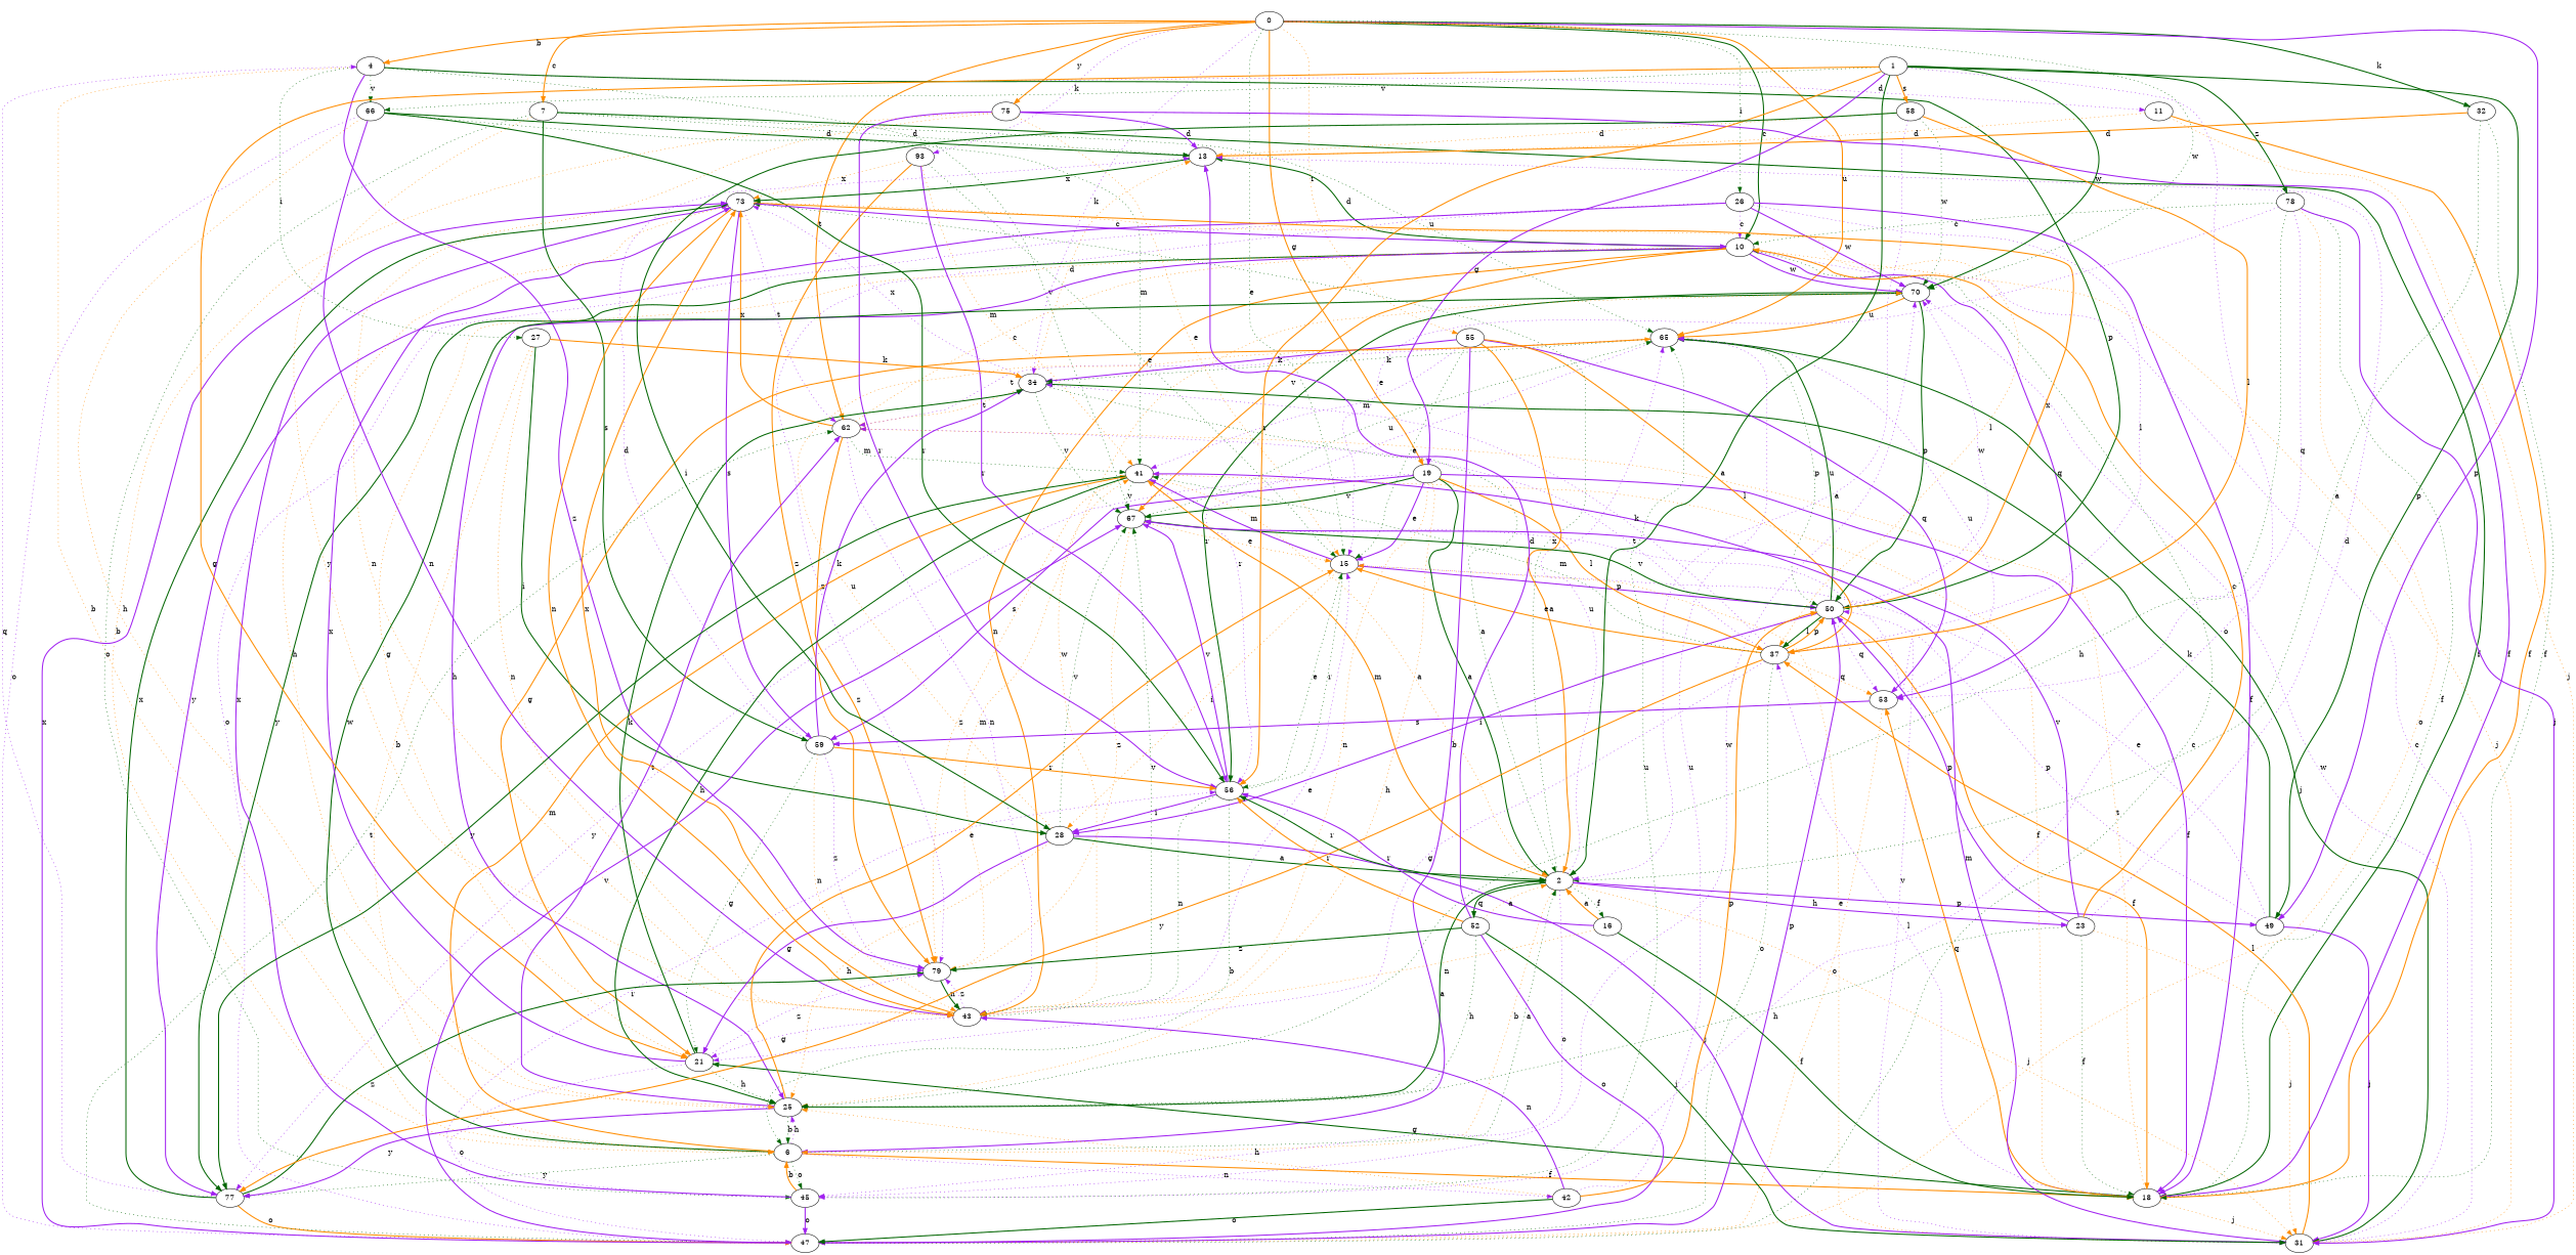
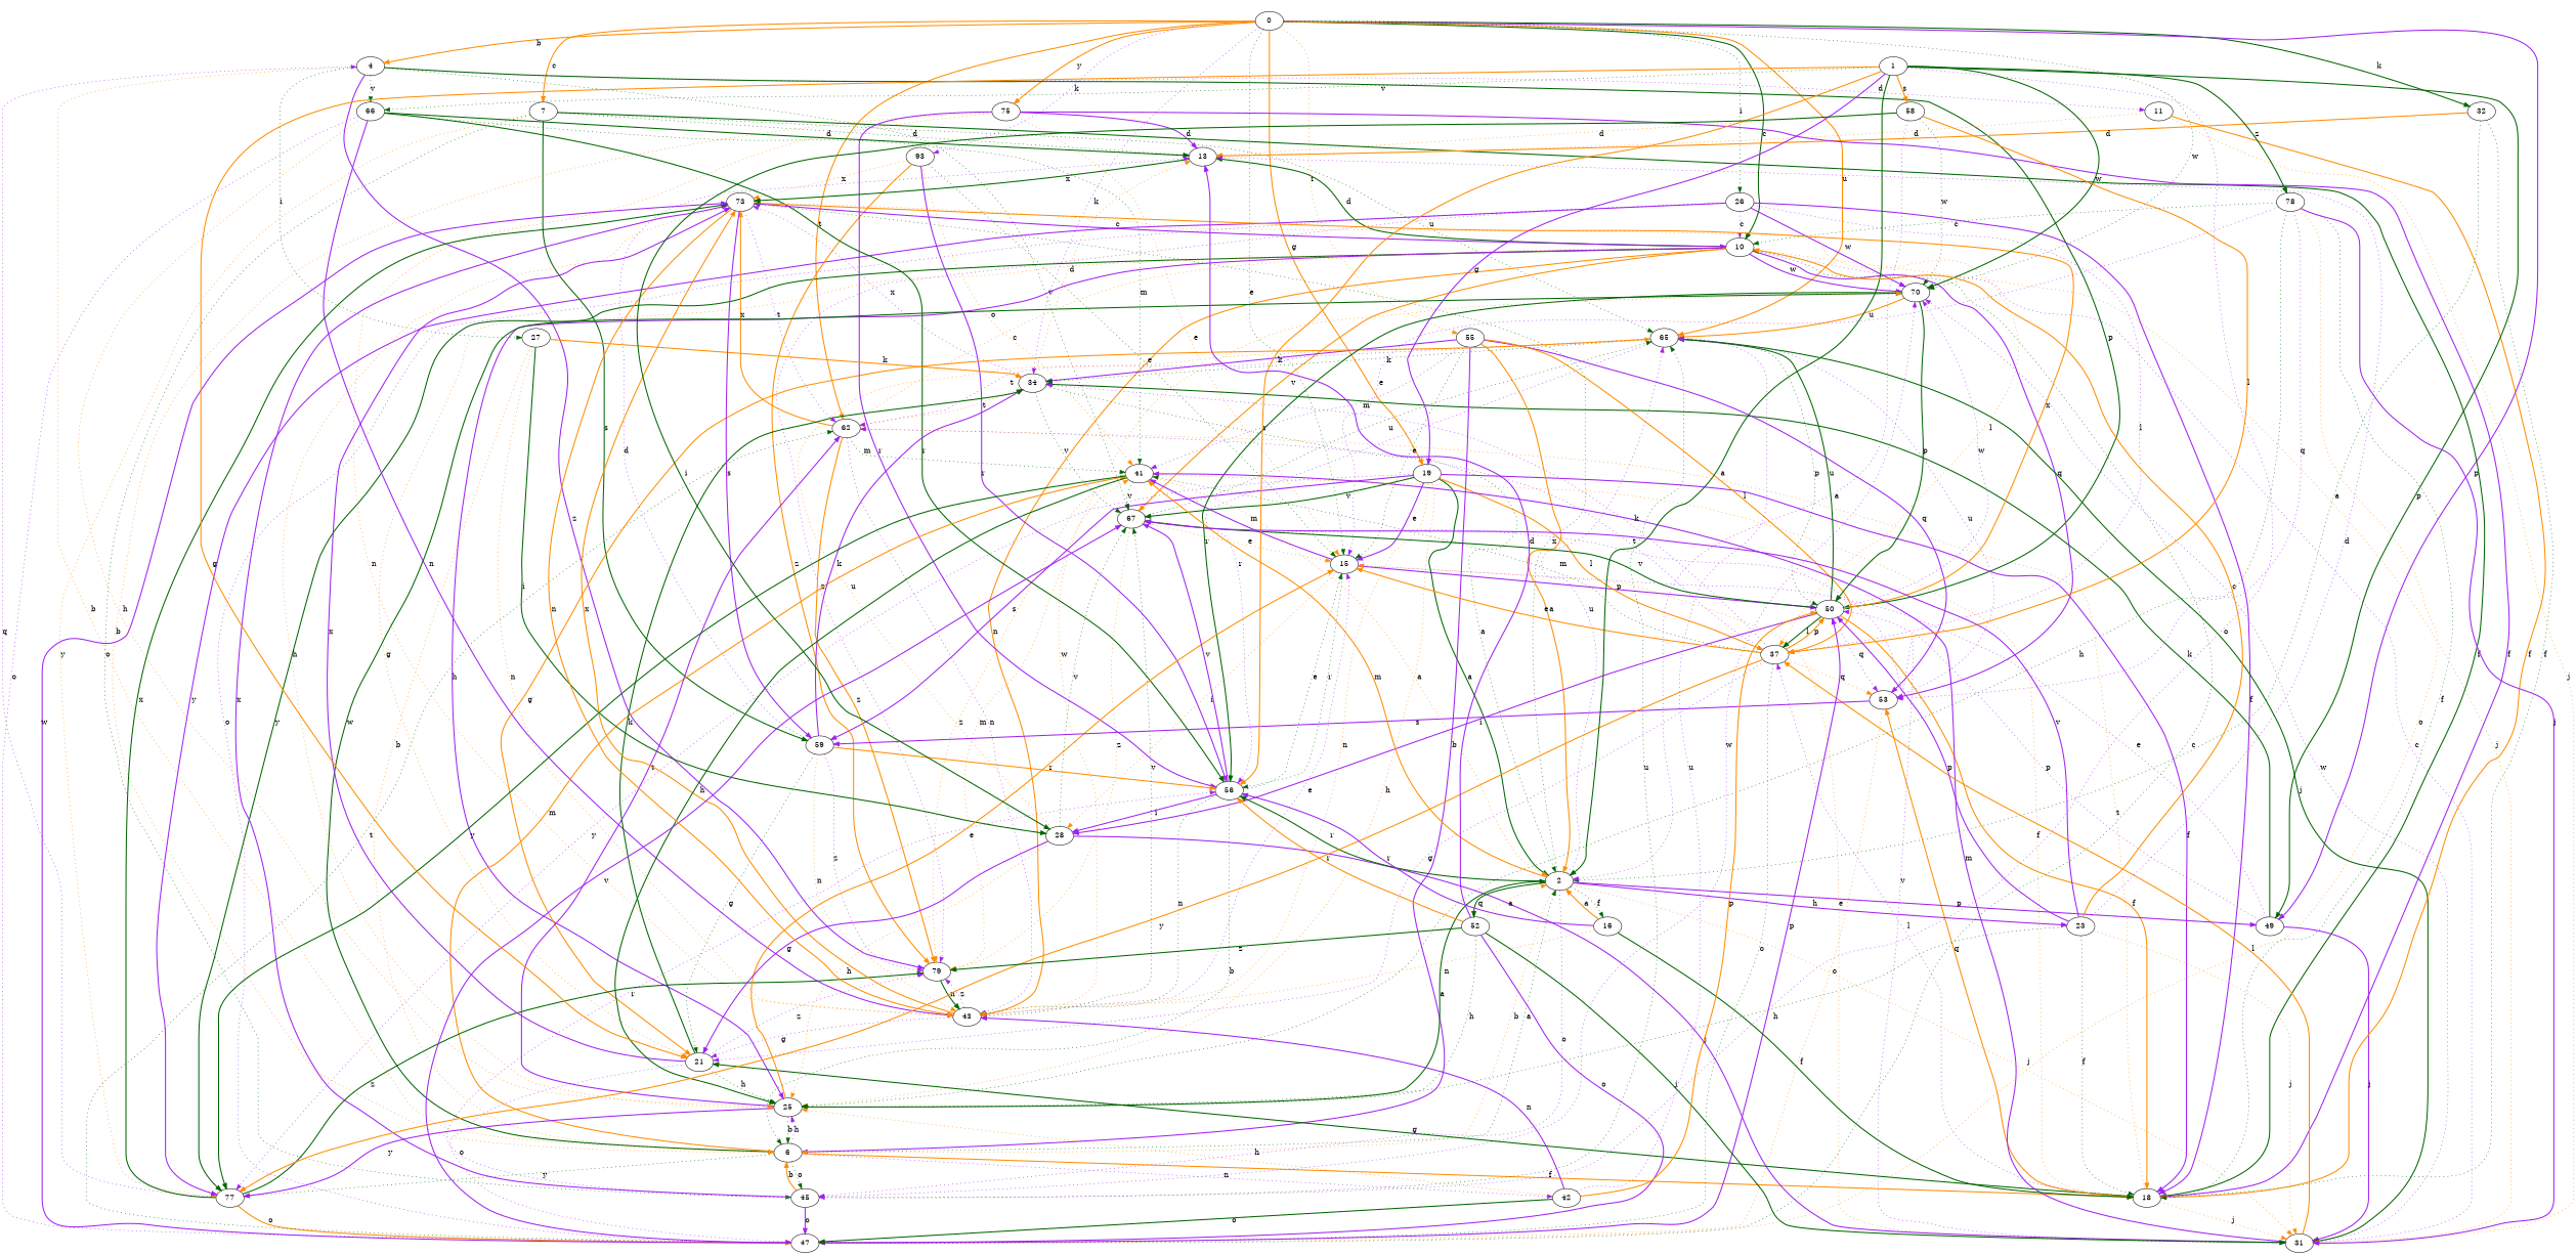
  strict digraph {
    edge [color=purple style=dotted]
    0
    4
    7
    10
    15
    19
    26
    32
    n9 [label=93]
    34
    49
    55
    62
    65
    70
    75
    66
    6
    11
    27
    50
    67
    79
    45
    18
    77
    13
    59
    21
    31
    25
    43
    53
    56
    41
    28
    2
    37
    47
    73
    1
    58
    78
    16
    23
    52
    42
    0 -> 4 [color=darkorange label=b style=bold]
    0 -> 7 [color=darkorange label=c style=bold]
    0 -> 10 [color=darkgreen label=c style=bold]
    0 -> 15 [color=darkgreen label=e]
    0 -> 19 [color=darkorange label=g style=bold]
    0 -> 26 [color=darkgreen label=i]
    0 -> 32 [color=darkgreen label=k style=bold]
    0 -> n9 [label=k]
    0 -> 34 [label=k]
    0 -> 49 [label=p style=bold]
    0 -> 55 [color=darkorange label=r]
    0 -> 62 [color=darkorange label=t style=bold]
    0 -> 65 [color=darkorange label=u style=bold]
    0 -> 70 [color=darkgreen label=w]
    0 -> 75 [color=darkorange label=y style=bold]
    4 -> 66 [color=darkgreen label=v]
    4 -> 6 [color=darkorange label=b]
    4 -> 11 [label=d]
    4 -> 27 [color=darkgreen label=i]
    4 -> 50 [color=darkgreen label=p style=bold]
    4 -> 67 [color=darkgreen label=v]
    4 -> 79 [label=z style=bold]
    7 -> 65 [color=darkgreen label=u]
    7 -> 45 [color=darkgreen label=o]
    7 -> 18 [color=darkgreen label=f style=bold]
-   7 -> 43 [color=darkorange label=y]
+   7 -> 77 [color=darkorange label=y]
    7 -> 13 [color=darkgreen label=d]
    7 -> 59 [color=darkgreen label=s style=bold]
    10 -> 70 [label=w style=bold]
    10 -> 67 [color=darkorange label=v style=bold]
    10 -> 77 [color=darkgreen label=y style=bold]
    10 -> 13 [color=darkgreen label=d style=bold]
    10 -> 21 [color=darkorange label=g]
    10 -> 31 [color=darkorange label=j]
    10 -> 25 [label=h style=bold]
    10 -> 43 [color=darkorange label=n style=bold]
    10 -> 53 [label=q style=bold]
    15 -> 50 [label=p style=bold]
    15 -> 56 [color=darkgreen label=r]
    15 -> 41 [label=m style=bold]
    15 -> 28 [color=darkorange label=i]
    19 -> 15 [label=e style=bold]
    19 -> 67 [color=darkgreen label=v style=bold]
    19 -> 18 [label=f style=bold]
    19 -> 77 [label=y]
    19 -> 59 [label=s style=bold]
    19 -> 25 [color=darkorange label=h]
    19 -> 43 [color=darkorange label=n]
    19 -> 2 [color=darkgreen label=a style=bold]
    19 -> 37 [color=darkorange label=l style=bold]
    26 -> 10 [label=c]
    26 -> 70 [label=w style=bold]
    26 -> 79 [label=z]
    26 -> 18 [label=f style=bold]
    26 -> 77 [label=y style=bold]
    26 -> 37 [label=l]
    26 -> 47 [label=o]
    32 -> 18 [color=darkgreen label=f]
    32 -> 13 [color=darkorange label=d style=bold]
    32 -> 2 [color=darkgreen label=a]
    n9 -> 15 [color=darkgreen label=e]
    n9 -> 79 [color=darkorange label=z style=bold]
    n9 -> 56 [label=r style=bold]
-   n9 -> 41 [color=darkorange label=m]
+   n9 -> 41 [color=darkorange label=o]
    n9 -> 73 [color=darkorange label=x]
    34 -> 62 [color=darkorange label=t]
    34 -> 67 [color=darkgreen label=v]
    34 -> 13 [color=darkorange label=d]
    34 -> 2 [color=darkgreen label=a]
    34 -> 73 [label=x]
    49 -> 15 [label=e]
    49 -> 34 [color=darkgreen label=k style=bold]
    49 -> 50 [label=p]
    49 -> 31 [label=j style=bold]
    55 -> 15 [color=darkgreen label=e]
    55 -> 34 [label=k style=bold]
    55 -> 6 [label=b style=bold]
    55 -> 53 [label=q style=bold]
    55 -> 41 [label=m]
    55 -> 2 [color=darkorange label=a style=bold]
    55 -> 37 [color=darkorange label=l style=bold]
    62 -> 10 [color=darkorange label=c]
    62 -> 79 [color=darkorange label=z style=bold]
    62 -> 43 [label=n]
    62 -> 41 [color=darkgreen label=m]
    62 -> 73 [color=darkorange label=x style=bold]
    65 -> 34 [color=darkgreen label=k]
    65 -> 62 [label=t]
    65 -> 50 [color=darkgreen label=p]
    65 -> 21 [color=darkorange label=g style=bold]
    65 -> 31 [color=darkgreen label=j style=bold]
    65 -> 56 [label=r]
    70 -> 65 [color=darkorange label=u style=bold]
    70 -> 50 [color=darkgreen label=p style=bold]
    70 -> 56 [color=darkgreen label=r style=bold]
    75 -> 15 [color=darkorange label=e]
    75 -> 6 [color=darkorange label=b]
    75 -> 18 [label=f style=bold]
    75 -> 13 [label=d style=bold]
    75 -> 43 [color=darkorange label=n]
    75 -> 56 [label=r style=bold]
    66 -> 13 [color=darkgreen label=d style=bold]
    66 -> 25 [color=darkorange label=h]
    66 -> 43 [label=n style=bold]
    66 -> 56 [color=darkgreen label=r style=bold]
    66 -> 41 [color=darkgreen label=m]
    66 -> 47 [label=o]
    6 -> 70 [color=darkgreen label=w style=bold]
    6 -> 45 [color=darkgreen label=o]
    6 -> 18 [color=darkorange label=f style=bold]
    6 -> 77 [color=darkgreen label=y]
    6 -> 25 [label=h]
    6 -> 41 [color=darkorange label=m style=bold]
    6 -> 2 [color=darkgreen label=a]
    6 -> 42 [label=n]
    11 -> 18 [color=darkorange label=f style=bold]
    11 -> 13 [color=darkorange label=d]
    11 -> 31 [color=darkorange label=j]
    27 -> 34 [color=darkorange label=k style=bold]
    27 -> 6 [color=darkorange label=b]
    27 -> 43 [color=darkorange label=n]
    27 -> 28 [color=darkgreen label=i style=bold]
    50 -> 65 [color=darkgreen label=u style=bold]
    50 -> 70 [label=w]
    50 -> 67 [color=darkgreen label=v style=bold]
    50 -> 18 [color=darkorange label=f style=bold]
    50 -> 53 [label=q]
    50 -> 28 [label=i style=bold]
    50 -> 37 [color=darkgreen label=l style=bold]
    50 -> 73 [color=darkorange label=x style=bold]
    67 -> 15 [color=darkorange label=e]
    67 -> 65 [color=darkgreen label=u]
    67 -> 79 [color=darkorange label=z]
    79 -> 43 [color=darkgreen label=n style=bold]
    79 -> 41 [color=darkorange label=m]
    45 -> 65 [color=darkgreen label=u]
    45 -> 70 [label=w]
    45 -> 6 [color=darkorange label=b style=bold]
    45 -> 56 [label=r]
    45 -> 47 [label=o style=bold]
    45 -> 73 [label=x style=bold]
    18 -> 62 [color=darkorange label=t]
    18 -> 21 [color=darkgreen label=g style=bold]
    18 -> 31 [color=darkorange label=j]
    18 -> 53 [color=darkorange label=q style=bold]
    18 -> 37 [label=l]
    77 -> 4 [label=q]
    77 -> 79 [color=darkgreen label=z style=bold]
    77 -> 47 [color=darkorange label=o style=bold]
    77 -> 73 [color=darkgreen label=x style=bold]
    13 -> 73 [color=darkgreen label=x style=bold]
    59 -> 34 [label=k style=bold]
    59 -> 79 [label=z]
    59 -> 13 [label=d]
    59 -> 21 [color=darkgreen label=g]
    59 -> 43 [color=darkorange label=n]
    59 -> 56 [color=darkorange label=r style=bold]
    21 -> 34 [color=darkgreen label=k style=bold]
    21 -> 79 [label=z]
    21 -> 25 [color=darkgreen label=h]
    21 -> 47 [label=o]
    21 -> 73 [label=x style=bold]
    31 -> 10 [label=c]
    31 -> 15 [color=darkorange label=e]
    31 -> 70 [label=w]
    31 -> 67 [label=v]
    31 -> 41 [label=m style=bold]
    31 -> 37 [color=darkorange label=l style=bold]
    25 -> 15 [color=darkorange label=e style=bold]
    25 -> 62 [label=t style=bold]
    25 -> 6 [color=darkgreen label=b]
    25 -> 77 [label=y style=bold]
    25 -> 2 [color=darkgreen label=a style=bold]
    43 -> 15 [label=e]
    43 -> 70 [color=darkorange label=w]
    43 -> 67 [color=darkgreen label=v]
    43 -> 79 [label=z]
    43 -> 21 [label=g]
    43 -> 73 [color=darkorange label=x style=bold]
    53 -> 65 [label=u]
    53 -> 59 [label=s style=bold]
    53 -> 47 [color=darkorange label=o]
    56 -> 15 [color=darkgreen label=e]
    56 -> 6 [color=darkgreen label=b]
    56 -> 67 [label=v style=bold]
    56 -> 43 [color=darkgreen label=n]
    56 -> 28 [label=i style=bold]
    41 -> 67 [color=darkgreen label=v]
    41 -> 79 [color=darkorange label=z]
    41 -> 18 [color=darkorange label=f]
    41 -> 77 [color=darkgreen label=y style=bold]
    41 -> 25 [color=darkgreen label=h style=bold]
    41 -> 2 [color=darkorange label=a]
    28 -> 65 [color=darkorange label=u]
    28 -> 67 [color=darkgreen label=v]
    28 -> 21 [label=g style=bold]
    28 -> 31 [label=j style=bold]
    28 -> 25 [color=darkorange label=h]
-   28 -> 2 [color=darkgreen label=a style=bold]
    2 -> 49 [label=p style=bold]
    2 -> 65 [label=u]
    2 -> 6 [color=darkorange label=b]
    2 -> 45 [label=o]
    2 -> 31 [color=darkorange label=j]
    2 -> 56 [color=darkgreen label=r style=bold]
    2 -> 41 [color=darkorange label=m style=bold]
    2 -> 73 [color=darkgreen label=x]
    2 -> 16 [color=darkgreen label=f]
    2 -> 23 [label=h style=bold]
    2 -> 52 [color=darkgreen label=q style=bold]
    37 -> 15 [color=darkorange label=e style=bold]
    37 -> 34 [label=k]
    37 -> 62 [label=t]
    37 -> 50 [color=darkorange label=p style=bold]
    37 -> 77 [color=darkorange label=y style=bold]
    37 -> 21 [label=g]
    37 -> 53 [color=darkorange label=q]
    37 -> 41 [color=darkgreen label=m]
    37 -> 47 [color=darkgreen label=o]
    47 -> 10 [color=darkgreen label=c]
    47 -> 62 [color=darkgreen label=t]
    47 -> 50 [label=p style=bold]
    47 -> 67 [label=v style=bold]
-   47 -> 73 [label=x style=bold]
+   47 -> 73 [label=w style=bold]
    73 -> 10 [label=c style=bold]
    73 -> 62 [label=t]
    73 -> 59 [label=s style=bold]
    73 -> 25 [color=darkorange label=h]
    73 -> 43 [color=darkorange label=n style=bold]
    73 -> 37 [color=darkorange label=l]
    1 -> 19 [label=g style=bold]
    1 -> 49 [color=darkgreen label=p style=bold]
    1 -> 70 [color=darkgreen label=w style=bold]
    1 -> 66 [color=darkgreen label=v]
    1 -> 45 [label=o]
    1 -> 21 [color=darkorange label=g style=bold]
    1 -> 56 [color=darkorange label=r style=bold]
    1 -> 2 [color=darkgreen label=a style=bold]
    1 -> 58 [color=darkorange label=s style=bold]
    1 -> 78 [color=darkgreen label=z style=bold]
    58 -> 70 [color=darkgreen label=w]
    58 -> 13 [color=darkorange label=d]
    58 -> 28 [color=darkgreen label=i style=bold]
    58 -> 2 [label=a]
    58 -> 37 [color=darkorange label=l style=bold]
    78 -> 10 [color=darkgreen label=c]
    78 -> 15 [label=e]
    78 -> 18 [color=darkgreen label=f]
    78 -> 31 [label=j style=bold]
    78 -> 25 [color=darkgreen label=h]
    78 -> 53 [label=q]
    78 -> 47 [color=darkorange label=o]
    16 -> 18 [color=darkgreen label=f style=bold]
    16 -> 43 [color=darkorange label=n]
    16 -> 56 [label=r style=bold]
    16 -> 2 [color=darkorange label=a style=bold]
    23 -> 10 [color=darkorange label=c style=bold]
    23 -> 50 [label=p style=bold]
    23 -> 67 [label=v style=bold]
    23 -> 18 [color=darkgreen label=f]
    23 -> 13 [label=d]
    23 -> 31 [color=darkorange label=j]
    23 -> 25 [color=darkgreen label=h]
    52 -> 79 [color=darkgreen label=z style=bold]
    52 -> 13 [label=d style=bold]
    52 -> 31 [color=darkgreen label=j style=bold]
    52 -> 25 [color=darkgreen label=h]
    52 -> 56 [color=darkorange label=r style=bold]
    52 -> 2 [color=darkorange label=a]
    52 -> 47 [label=o style=bold]
    42 -> 65 [label=u]
    42 -> 50 [color=darkorange label=p style=bold]
    42 -> 25 [color=darkorange label=h]
    42 -> 43 [label=n style=bold]
    42 -> 47 [color=darkgreen label=o style=bold]
  }
